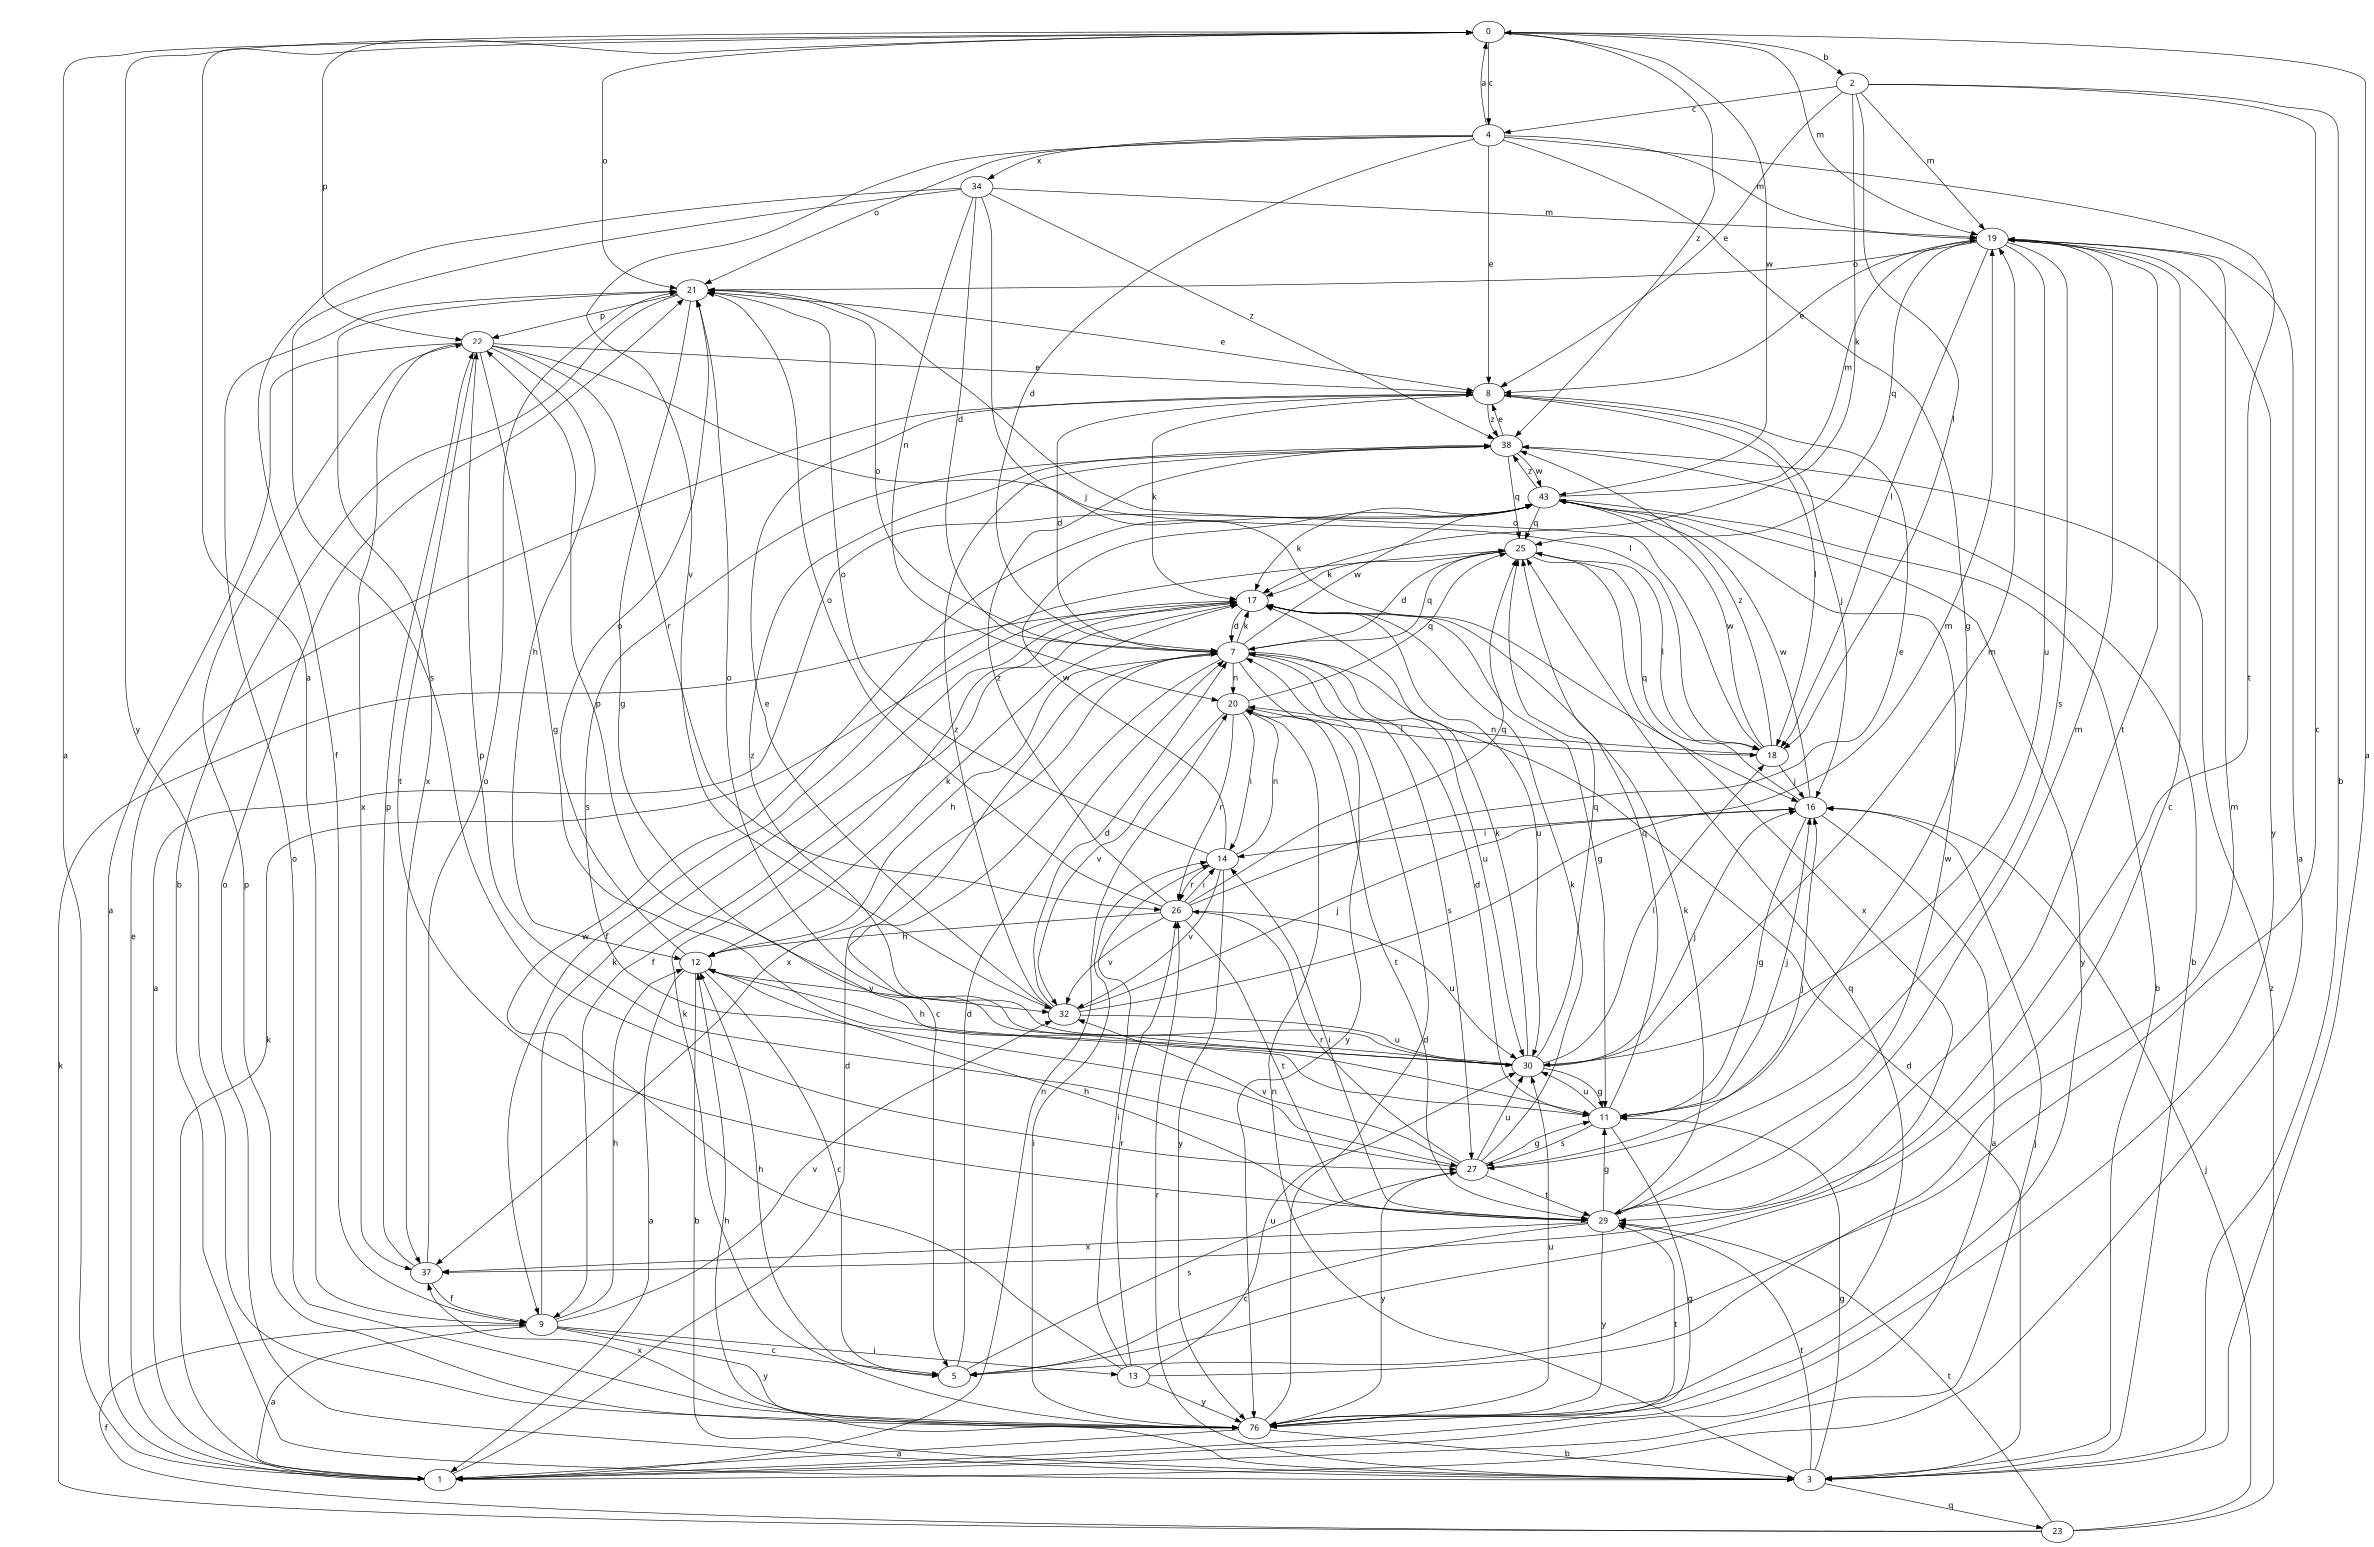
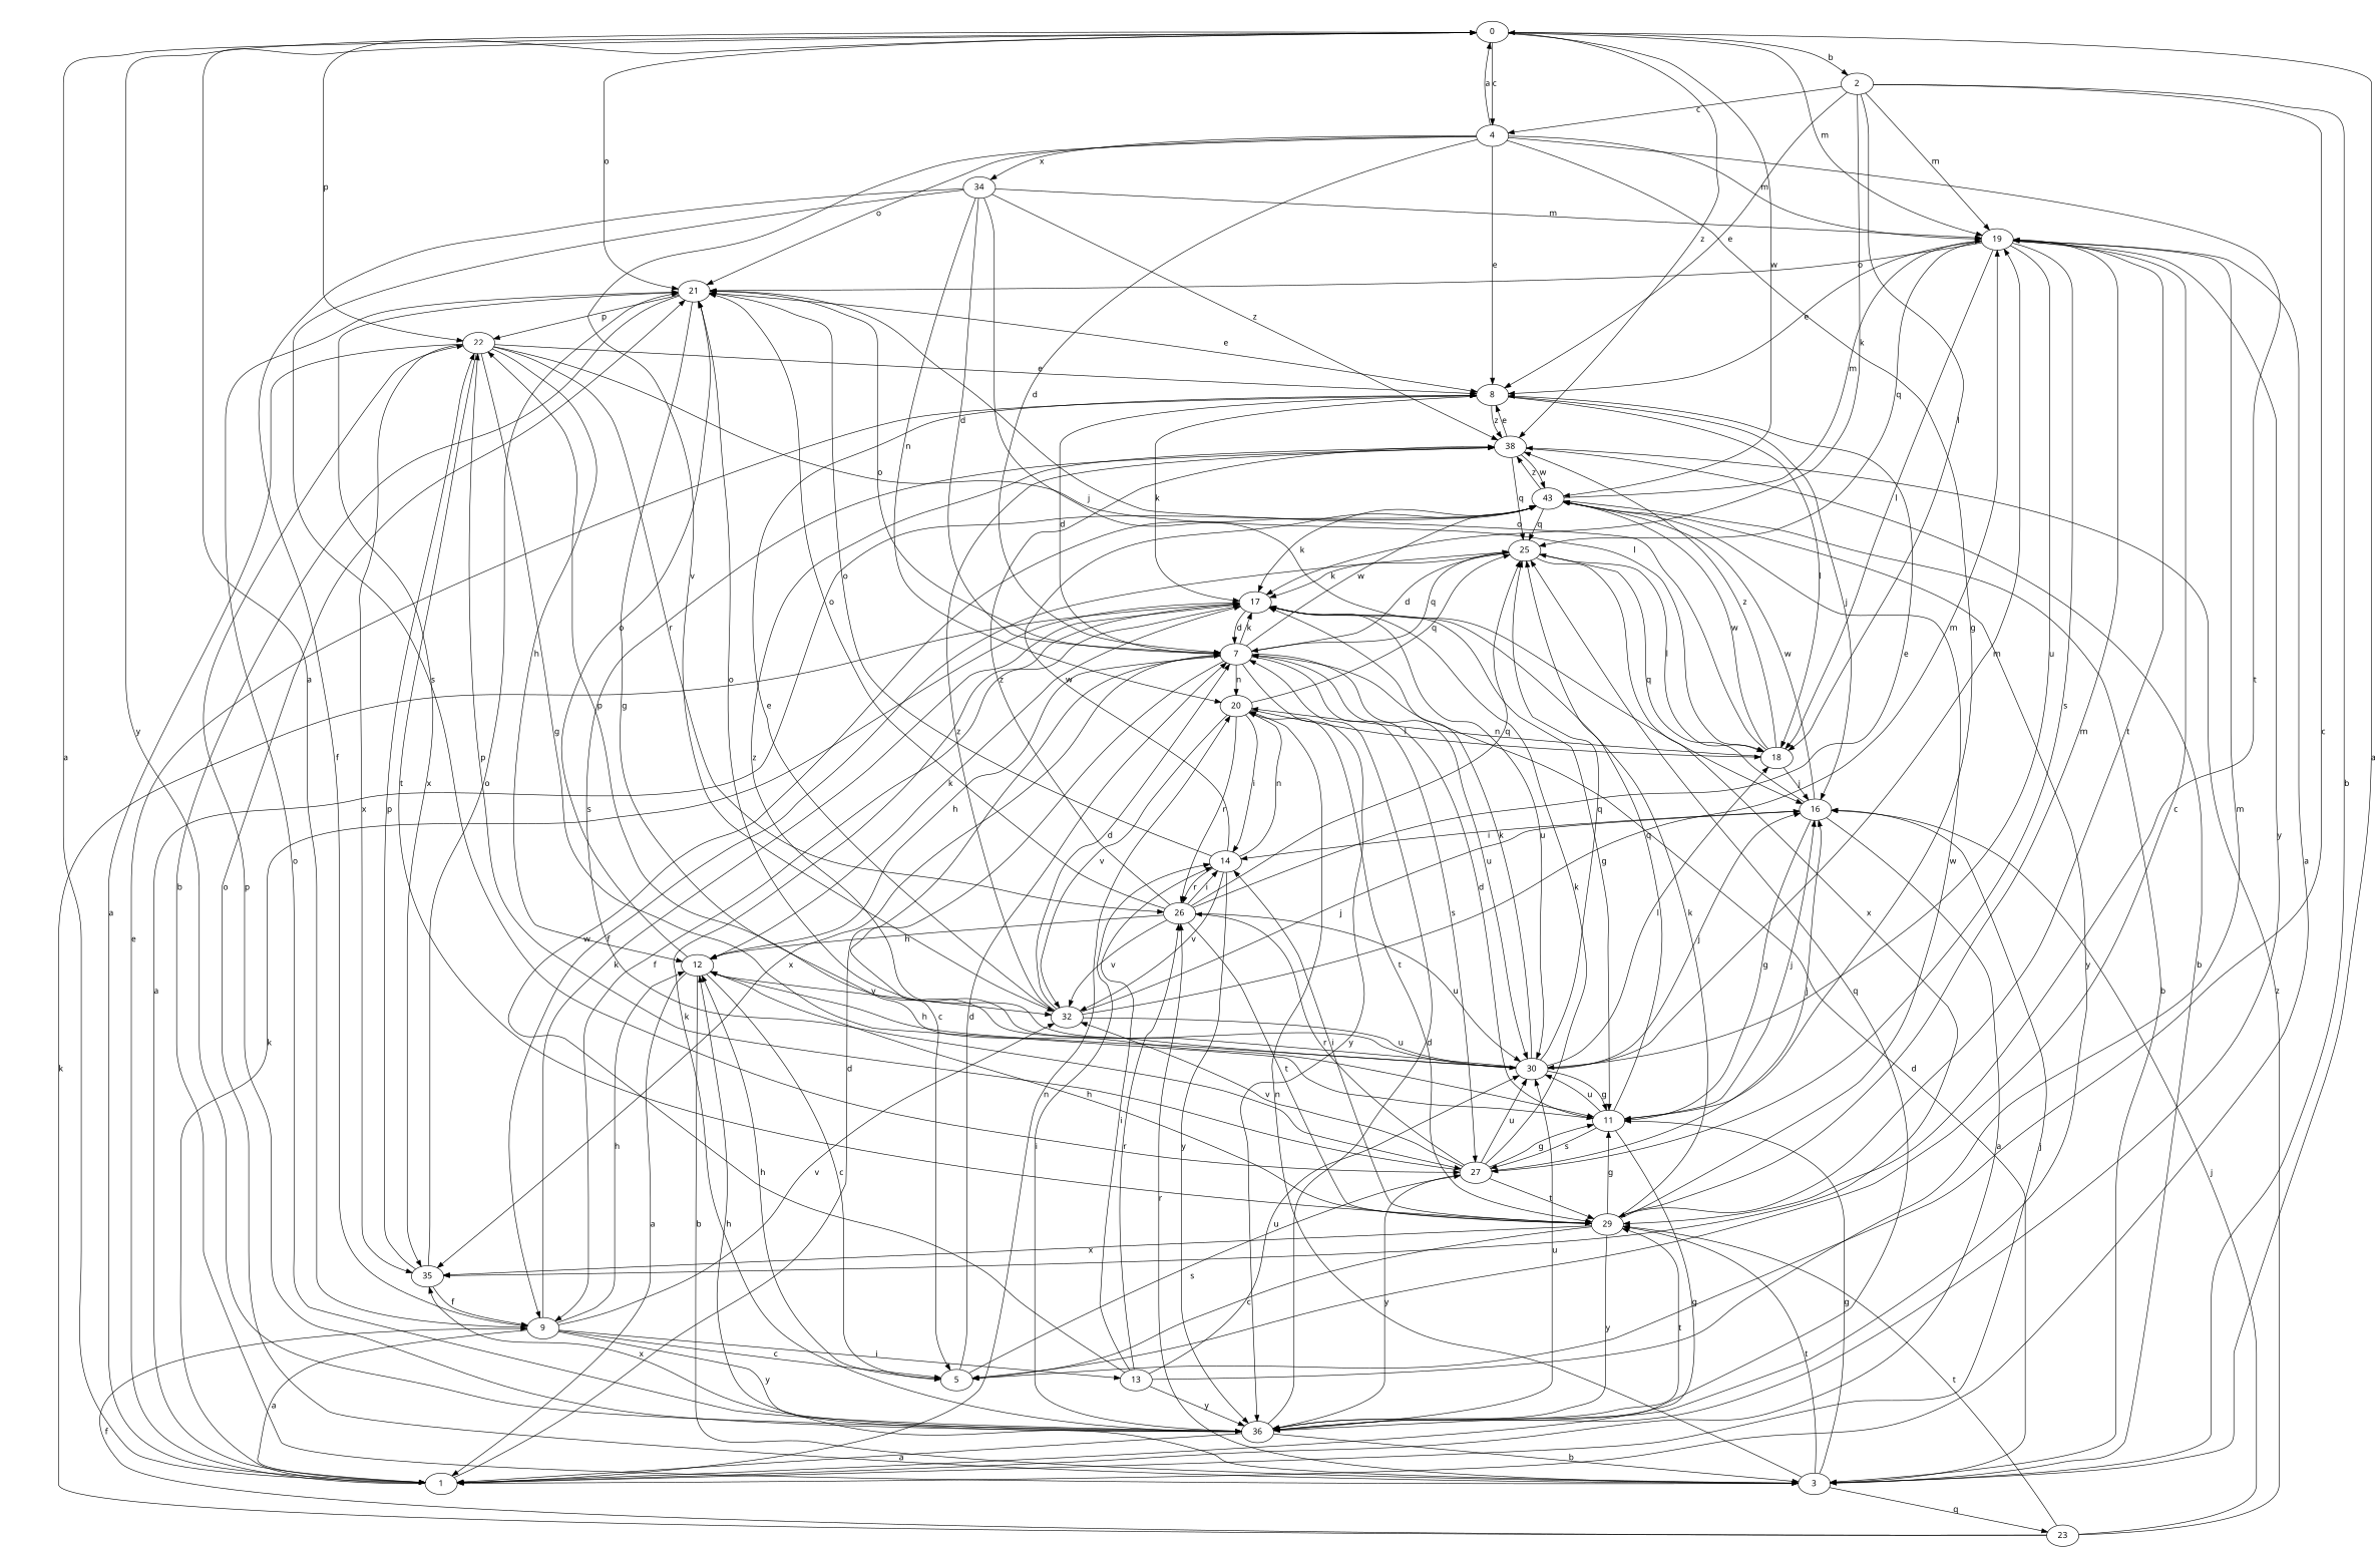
  strict digraph {
    fontname="Noto Sans"
    node [fontname="Noto Sans"]
    edge [fontname="Noto Sans"]
    0
    2
    4
    19
    21
    22
    n7 [label=43]
-   36 [label=76]
+   36
    38
    8
    17
    3
    5
    18
    7
    11
    29
    32
    34
    30
    1
    27
    25
-   35 [label=37]
+   35
    12
    26
    16
    14
    20
    9
    23
    13
    0 -> 2 [label=b]
    0 -> 4 [label=c]
    0 -> 19 [label=m]
    0 -> 21 [label=o]
    0 -> 22 [label=p]
    0 -> n7 [label=w]
    0 -> 36 [label=y]
    0 -> 38 [label=z]
    2 -> 4 [label=c]
    2 -> 19 [label=m]
    2 -> 8 [label=e]
    2 -> 17 [label=k]
    2 -> 3 [label=b]
    2 -> 5 [label=c]
    2 -> 18 [label=l]
    4 -> 0 [label=a]
    4 -> 19 [label=m]
    4 -> 21 [label=o]
    4 -> 8 [label=e]
    4 -> 7 [label=d]
    4 -> 11 [label=g]
    4 -> 29 [label=t]
    4 -> 32 [label=v]
    4 -> 34 [label=x]
    19 -> 21 [label=o]
    19 -> 36 [label=y]
    19 -> 8 [label=e]
    19 -> 5 [label=c]
    19 -> 18 [label=l]
    19 -> 29 [label=t]
    19 -> 30 [label=u]
    19 -> 1 [label=a]
    19 -> 27 [label=s]
    19 -> 25 [label=q]
    21 -> 22 [label=p]
    21 -> 8 [label=e]
    21 -> 3 [label=b]
    21 -> 11 [label=g]
    21 -> 35 [label=x]
    22 -> 8 [label=e]
    22 -> 18 [label=l]
    22 -> 11 [label=g]
    22 -> 29 [label=t]
    22 -> 1 [label=a]
    22 -> 35 [label=x]
    22 -> 12 [label=h]
    22 -> 26 [label=r]
    n7 -> 19 [label=m]
    n7 -> 36 [label=y]
    n7 -> 38 [label=z]
    n7 -> 17 [label=k]
    n7 -> 3 [label=b]
    n7 -> 1 [label=a]
    n7 -> 25 [label=q]
    36 -> 21 [label=o]
    36 -> 22 [label=p]
    36 -> 17 [label=k]
    36 -> 3 [label=b]
    36 -> 7 [label=d]
    36 -> 29 [label=t]
    36 -> 30 [label=u]
    36 -> 1 [label=a]
    36 -> 25 [label=q]
    36 -> 35 [label=x]
    36 -> 14 [label=i]
    38 -> n7 [label=w]
    38 -> 8 [label=e]
    38 -> 3 [label=b]
    38 -> 27 [label=s]
    38 -> 25 [label=q]
    8 -> 38 [label=z]
    8 -> 17 [label=k]
    8 -> 18 [label=l]
    8 -> 7 [label=d]
    8 -> 16 [label=j]
    17 -> 7 [label=d]
    17 -> 11 [label=g]
    17 -> 30 [label=u]
    17 -> 9 [label=f]
    3 -> 0 [label=a]
    3 -> 21 [label=o]
    3 -> 7 [label=d]
    3 -> 11 [label=g]
    3 -> 29 [label=t]
    3 -> 12 [label=h]
    3 -> 26 [label=r]
    3 -> 20 [label=n]
    3 -> 23 [label=q]
    5 -> 7 [label=d]
    5 -> 27 [label=s]
    5 -> 12 [label=h]
    18 -> 21 [label=o]
    18 -> n7 [label=w]
    18 -> 38 [label=z]
    18 -> 16 [label=j]
    18 -> 20 [label=n]
    7 -> 21 [label=o]
    7 -> n7 [label=w]
    7 -> 36 [label=y]
    7 -> 17 [label=k]
    7 -> 5 [label=c]
    7 -> 30 [label=u]
    7 -> 27 [label=s]
    7 -> 25 [label=q]
    7 -> 35 [label=x]
    7 -> 12 [label=h]
    7 -> 20 [label=n]
    11 -> 7 [label=d]
    11 -> 30 [label=u]
    11 -> 1 [label=g]
    11 -> 27 [label=s]
    11 -> 25 [label=q]
    11 -> 16 [label=j]
    29 -> 19 [label=m]
    29 -> n7 [label=w]
    29 -> 36 [label=y]
    29 -> 17 [label=k]
    29 -> 5 [label=c]
    29 -> 11 [label=g]
    29 -> 35 [label=x]
    29 -> 12 [label=h]
    29 -> 14 [label=i]
    32 -> 19 [label=m]
    32 -> 38 [label=z]
    32 -> 8 [label=e]
    32 -> 7 [label=d]
    32 -> 30 [label=u]
    32 -> 16 [label=j]
    34 -> 19 [label=m]
    34 -> 38 [label=z]
    34 -> 7 [label=d]
    34 -> 27 [label=s]
    34 -> 16 [label=j]
    34 -> 20 [label=n]
    34 -> 9 [label=f]
    30 -> 19 [label=m]
    30 -> 21 [label=o]
    30 -> 22 [label=p]
    30 -> 38 [label=z]
    30 -> 17 [label=k]
    30 -> 18 [label=l]
    30 -> 11 [label=g]
    30 -> 25 [label=q]
    30 -> 12 [label=h]
    30 -> 16 [label=j]
    1 -> 0 [label=a]
    1 -> 8 [label=e]
    1 -> 17 [label=k]
    1 -> 7 [label=d]
    1 -> 16 [label=j]
    1 -> 20 [label=n]
    27 -> 22 [label=p]
    27 -> 36 [label=y]
    27 -> 17 [label=k]
    27 -> 11 [label=g]
    27 -> 29 [label=t]
    27 -> 32 [label=v]
    27 -> 30 [label=u]
    27 -> 26 [label=r]
    27 -> 16 [label=j]
    25 -> 17 [label=k]
    25 -> 18 [label=l]
    25 -> 7 [label=d]
    25 -> 35 [label=x]
    25 -> 9 [label=f]
    35 -> 21 [label=o]
    35 -> 22 [label=p]
    35 -> 9 [label=f]
    12 -> 21 [label=o]
    12 -> 17 [label=k]
    12 -> 3 [label=b]
    12 -> 5 [label=c]
    12 -> 32 [label=v]
    12 -> 1 [label=a]
    26 -> 21 [label=o]
    26 -> 38 [label=z]
    26 -> 8 [label=e]
    26 -> 29 [label=t]
    26 -> 32 [label=v]
    26 -> 30 [label=u]
    26 -> 25 [label=q]
    26 -> 12 [label=h]
    26 -> 14 [label=i]
    16 -> n7 [label=w]
    16 -> 11 [label=g]
    16 -> 1 [label=a]
    16 -> 25 [label=q]
    16 -> 14 [label=i]
    14 -> 21 [label=o]
    14 -> n7 [label=w]
    14 -> 36 [label=y]
    14 -> 32 [label=v]
    14 -> 26 [label=r]
    14 -> 20 [label=n]
    20 -> 18 [label=l]
    20 -> 29 [label=t]
    20 -> 32 [label=v]
    20 -> 25 [label=q]
    20 -> 26 [label=r]
    20 -> 14 [label=i]
    9 -> 0 [label=a]
    9 -> 36 [label=y]
    9 -> 17 [label=k]
    9 -> 5 [label=c]
    9 -> 32 [label=v]
    9 -> 1 [label=a]
    9 -> 12 [label=h]
    9 -> 13 [label=i]
    23 -> 38 [label=z]
    23 -> 17 [label=k]
    23 -> 29 [label=t]
    23 -> 16 [label=j]
    23 -> 9 [label=f]
    13 -> 19 [label=m]
    13 -> n7 [label=w]
    13 -> 36 [label=y]
    13 -> 30 [label=u]
    13 -> 26 [label=r]
    13 -> 14 [label=i]
  }
